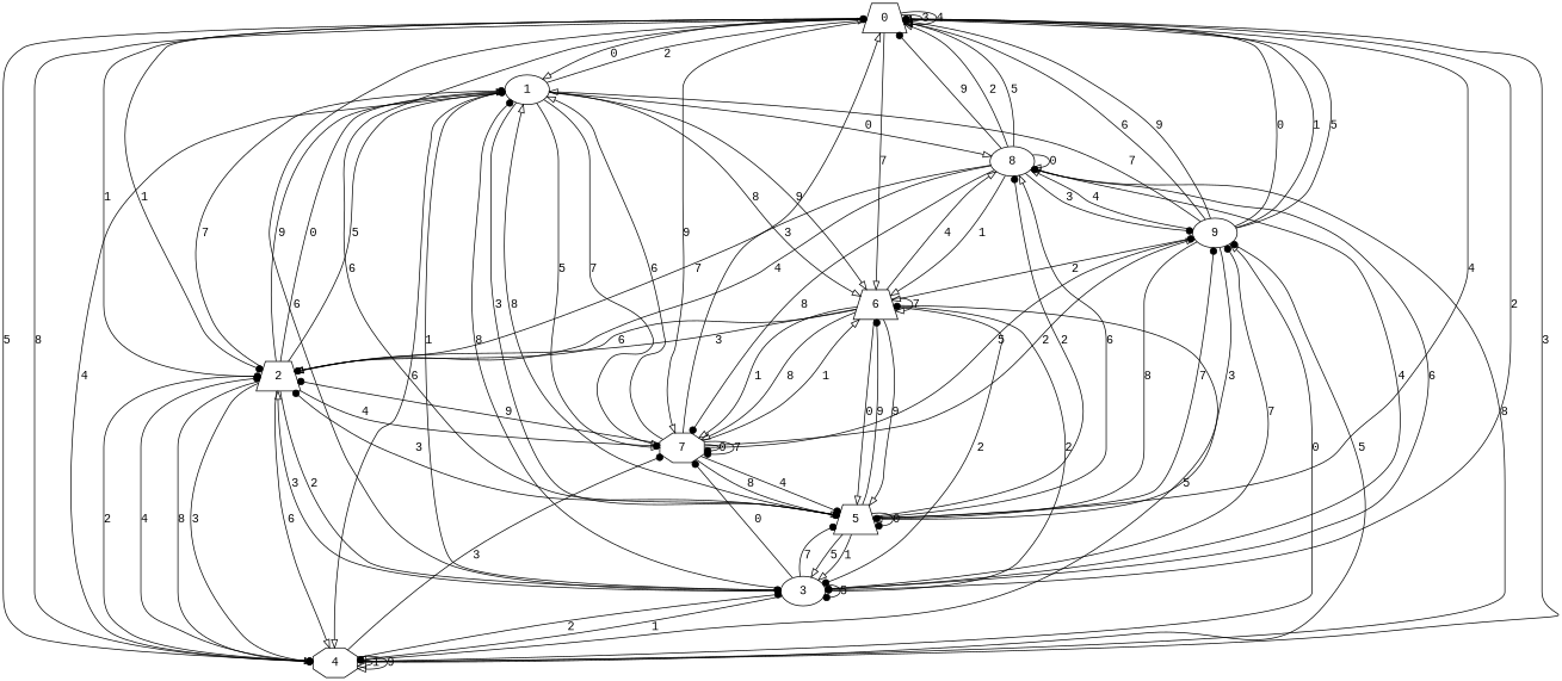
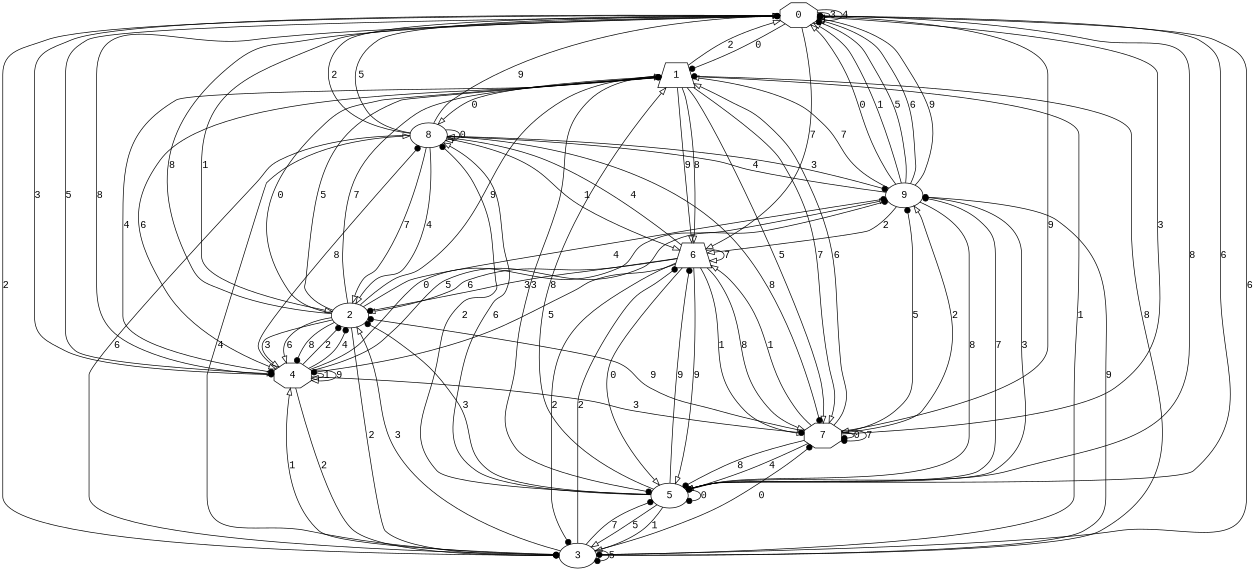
  digraph {
    fontname="Liberation Mono"
    node [fontname="Liberation Mono" shape=ellipse]
    edge [arrowhead=onormal fontname="Liberation Mono"]
-   n1 [label=0 shape=trapezium]
-   n2 [label=1]
-   n3 [label=2 shape=trapezium]
+   n1 [label=0 shape=octagon]
+   n2 [label=1 shape=trapezium]
+   n3 [label=2]
    n4 [label=3]
    n5 [label=4 shape=octagon]
-   n6 [label=5 shape=trapezium]
+   n6 [label=5]
    n7 [label=6 shape=trapezium]
    n8 [label=7 shape=octagon]
    n9 [label=8]
    n10 [label=9]
    n1 -> n1 [label=3]
    n1 -> n1 [label=4]
-   n1 -> n2 [label=0]
-   n1 -> n3 [arrowhead=dot label=1]
+   n1 -> n2 [arrowhead=dot label=0]
+   n1 -> n3 [label=1]
    n1 -> n4 [arrowhead=dot label=2]
    n1 -> n5 [label=5]
    n1 -> n5 [arrowhead=dot label=8]
    n1 -> n6 [label=6]
    n1 -> n7 [label=7]
    n1 -> n8 [label=9]
    n2 -> n1 [label=2]
    n2 -> n4 [arrowhead=dot label=1]
    n2 -> n5 [arrowhead=dot label=4]
    n2 -> n5 [label=6]
    n2 -> n6 [arrowhead=dot label=3]
    n2 -> n7 [label=8]
    n2 -> n7 [label=9]
    n2 -> n8 [label=5]
    n2 -> n8 [label=7]
    n2 -> n9 [label=0]
-   n3 -> n1 [arrowhead=dot label=1]
+   n3 -> n1 [arrowhead=dot label=8]
    n3 -> n2 [label=0]
    n3 -> n2 [arrowhead=dot label=5]
    n3 -> n2 [arrowhead=dot label=7]
    n3 -> n2 [label=9]
    n3 -> n4 [arrowhead=dot label=2]
    n3 -> n5 [label=3]
    n3 -> n5 [label=6]
    n3 -> n5 [arrowhead=dot label=8]
-   n3 -> n8 [arrowhead=dot label=4]
+   n3 -> n10 [arrowhead=dot label=4]
    n4 -> n1 [arrowhead=dot label=6]
    n4 -> n2 [arrowhead=dot label=8]
    n4 -> n3 [label=3]
    n4 -> n4 [arrowhead=dot label=5]
    n4 -> n5 [label=1]
    n4 -> n6 [arrowhead=dot label=7]
    n4 -> n7 [arrowhead=dot label=2]
    n4 -> n8 [arrowhead=dot label=0]
    n4 -> n9 [label=4]
-   n4 -> n10 [arrowhead=dot label=7]
+   n4 -> n10 [arrowhead=dot label=9]
    n5 -> n1 [label=3]
    n5 -> n3 [arrowhead=dot label=2]
    n5 -> n3 [arrowhead=dot label=4]
    n5 -> n4 [arrowhead=dot label=2]
    n5 -> n5 [label=1]
    n5 -> n5 [label=9]
    n5 -> n8 [arrowhead=dot label=3]
    n5 -> n9 [arrowhead=dot label=8]
    n5 -> n10 [label=0]
    n5 -> n10 [arrowhead=dot label=5]
-   n6 -> n1 [arrowhead=dot label=4]
+   n6 -> n1 [arrowhead=dot label=8]
    n6 -> n2 [label=8]
    n6 -> n3 [arrowhead=dot label=3]
    n6 -> n4 [label=1]
    n6 -> n4 [label=5]
    n6 -> n6 [arrowhead=dot label=0]
    n6 -> n7 [arrowhead=dot label=9]
    n6 -> n9 [arrowhead=dot label=2]
    n6 -> n9 [label=6]
    n6 -> n10 [arrowhead=dot label=7]
    n7 -> n3 [arrowhead=dot label=3]
    n7 -> n3 [label=6]
    n7 -> n4 [arrowhead=dot label=2]
    n7 -> n5 [arrowhead=dot label=5]
    n7 -> n6 [label=0]
    n7 -> n6 [label=9]
    n7 -> n7 [label=7]
    n7 -> n8 [label=1]
    n7 -> n8 [label=8]
    n7 -> n9 [label=4]
    n8 -> n1 [label=3]
    n8 -> n2 [label=6]
    n8 -> n3 [arrowhead=dot label=9]
    n8 -> n6 [arrowhead=dot label=4]
    n8 -> n6 [arrowhead=dot label=8]
    n8 -> n7 [label=1]
    n8 -> n8 [arrowhead=dot label=0]
    n8 -> n8 [arrowhead=dot label=7]
    n8 -> n10 [label=2]
    n8 -> n10 [arrowhead=dot label=5]
    n9 -> n1 [label=2]
    n9 -> n1 [label=5]
    n9 -> n1 [arrowhead=dot label=9]
    n9 -> n3 [label=4]
    n9 -> n3 [label=7]
    n9 -> n4 [arrowhead=dot label=6]
    n9 -> n7 [label=1]
    n9 -> n8 [arrowhead=dot label=8]
    n9 -> n9 [label=0]
    n9 -> n10 [arrowhead=dot label=3]
    n10 -> n1 [label=0]
    n10 -> n1 [label=1]
    n10 -> n1 [arrowhead=dot label=5]
    n10 -> n1 [label=6]
    n10 -> n1 [label=9]
    n10 -> n2 [label=7]
    n10 -> n6 [label=3]
    n10 -> n6 [arrowhead=dot label=8]
    n10 -> n7 [label=2]
    n10 -> n9 [label=4]
  }
